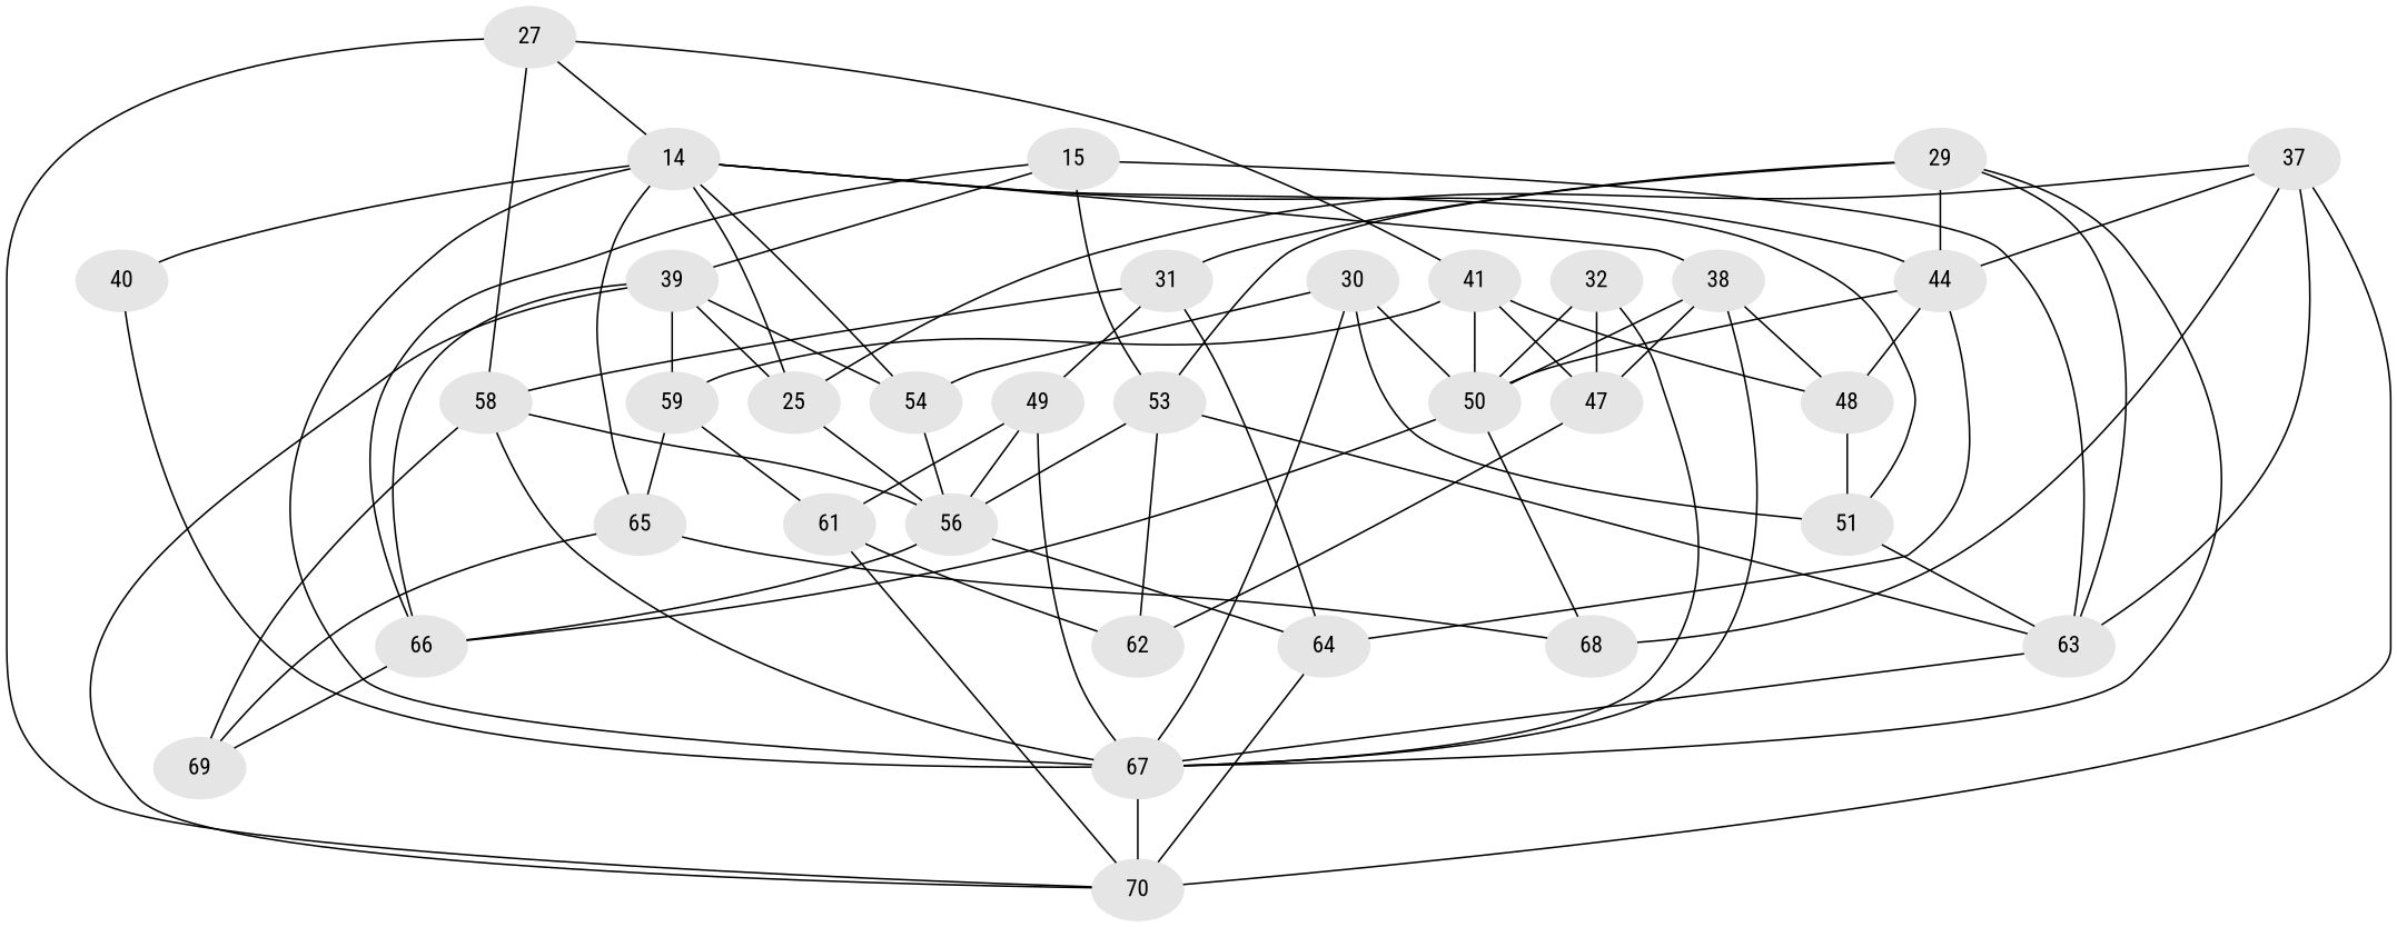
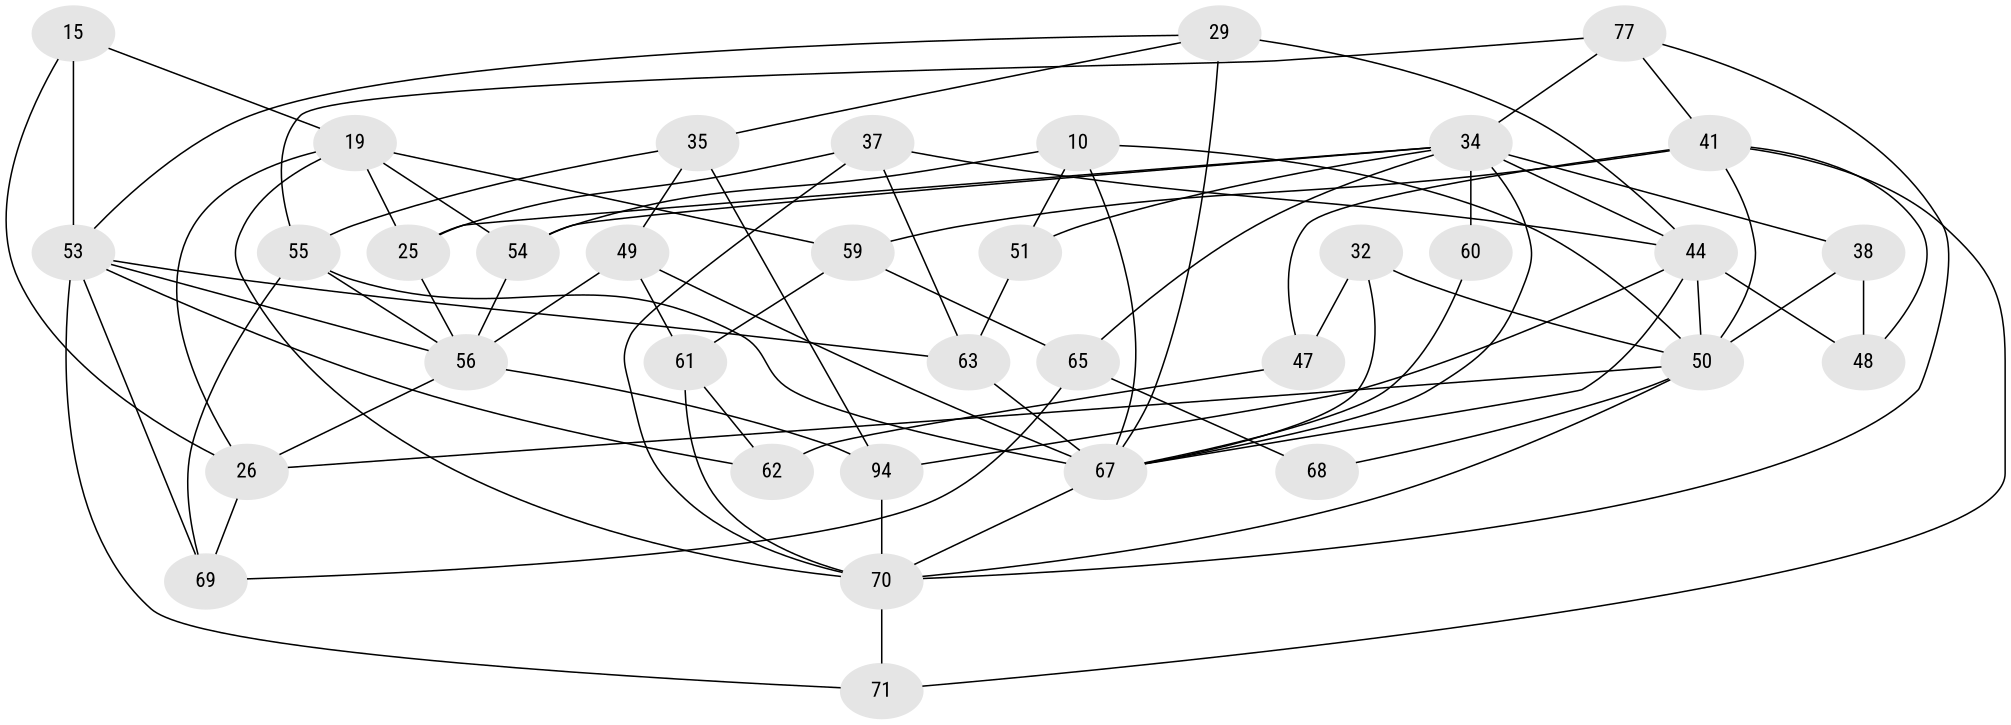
  graph {
    fontname="Roboto Condensed"
    node [color=gray90 fontname="Roboto Condensed" style=filled]
    edge [fontname="Roboto Condensed"]
    n1 [label=15 super="+8"]
-   39 [super="+33"]
+   39 [super="+33" label=19]
    53 [super="+15+31"]
    63 [super="+46+43"]
-   66 [super="+58"]
+   66 [super="+58" label=26]
    70 [super="+17+51"]
    54
    n8 [label=25]
    59
+   71
    56 [super="+5+36"]
    62
    69
    67 [super="+14+52"]
-   34 [super="+3+21" label=14]
+   34 [super="+3+21"]
    44 [super="+40"]
    n17 [label=51]
    38
-   60 [label=40]
+   60
    65
-   27
+   27 [label=77]
    41 [super="+18"]
-   55 [super="+20" label=58]
+   55 [super="+20"]
    50 [super="+9+42"]
    47 [super="+26"]
    48
    29 [super="+23"]
-   35 [label=31]
+   35
    49
-   64 [super="+22"]
+   64 [super="+22" label=94]
    68
-   30
+   30 [label=10]
    32
    61
    37 [super="+24+28"]
    n1 -- 39
    n1 -- 53 [weight=2]
-   n1 -- 63 [weight=2]
    n1 -- 66
    39 -- 66 [weight=2]
    39 -- 70 [weight=2]
    39 -- 54
    39 -- n8
    39 -- 59
    53 -- 63
+   53 -- 71
    53 -- 56
    53 -- 62
+   53 -- 69
    63 -- 67
    66 -- 69
+   70 -- 71 [weight=2]
    54 -- 56
    n8 -- 56
    59 -- 65
    59 -- 61
    56 -- 66
    56 -- 64 [weight=2]
    67 -- 70 [weight=2]
    34 -- 54
    34 -- n8
    34 -- 67
    34 -- 44 [weight=2]
    34 -- n17
    34 -- 38
    34 -- 60 [weight=3]
    34 -- 65
-   38 -- 67
+   44 -- 67
    44 -- 50 [weight=2]
    44 -- 48
    44 -- 64
    n17 -- 63
    38 -- 50
-   38 -- 47
    38 -- 48
    60 -- 67
    65 -- 69
    65 -- 68
    27 -- 70
    27 -- 34
    27 -- 41
    27 -- 55
    41 -- 59
+   41 -- 71
    41 -- 50
    41 -- 47
    41 -- 48
    55 -- 56
    55 -- 69
    55 -- 67 [weight=2]
    50 -- 66
+   50 -- 70 [weight=2]
    50 -- 68
    47 -- 62 [weight=2]
-   48 -- n17
    29 -- 53
-   29 -- 63
    29 -- 67
    29 -- 44 [weight=2]
    29 -- 35
    35 -- 55
    35 -- 49
    35 -- 64
    49 -- 56
    49 -- 67
    49 -- 61
    64 -- 70 [weight=2]
    30 -- 54
    30 -- 67
    30 -- n17
    30 -- 50
    32 -- 67
    32 -- 50
    32 -- 47 [weight=2]
    61 -- 70
    61 -- 62
    37 -- 63 [weight=2]
    37 -- 70 [weight=2]
    37 -- n8
    37 -- 44
-   37 -- 68 [weight=2]
  }
